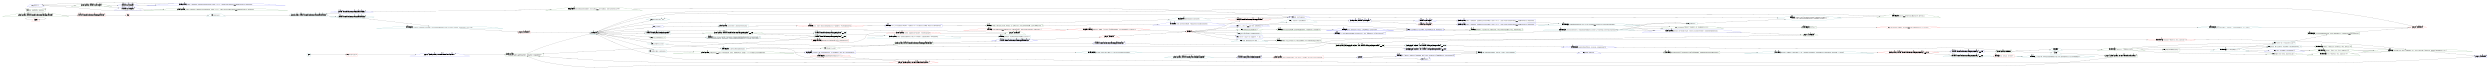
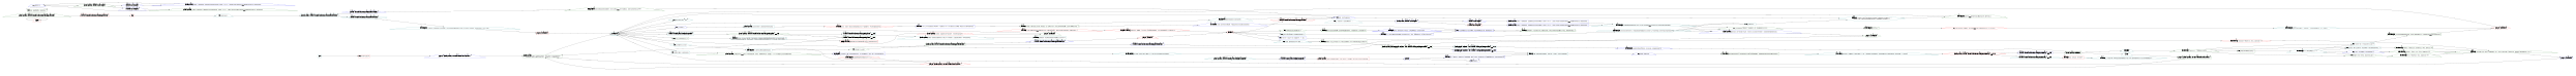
  digraph {
    rankdir=LR
    node [color=teal shape=trapezium]
    n1 [color=red label=START]
    n2 [label=input shape=folder]
    n3 [color=red label="You: 我宁愿不去想它…" shape=folder]
    n4 [color=blue label="Jump to: [Closed Curtains: \"You see a tattered set of curtains...\"]"]
    n5 [color=blue label="You: 是啊，其实…这都是废话。" shape=hexagon]
    n6 [label="Plaisance: “不好意思，警官…”柜台后的她大声呼喊着。“后面的房间只允许雇员出入。”\n“不好意思，警官…”柜台附近的普莱桑斯大声呼喊。“后面的房间只允许雇员出入。”" shape=hexagon]
    n7 [color=darkgreen label="Inland Empire: 她是对的——那些窗帘发散出*诡异的波动*，最好不要乱动。"]
    n8 [color=blue label="Closed Curtains: 此时此刻，除了怀疑地戳一戳之外，已经没什么可以对鱼头符咒做的了。你面前的窗帘还是紧紧闭合着。"]
    n9 [color=darkgreen label="Jump to: [curtainshub]" shape=hexagon]
    n10 [label=curtainshub shape=note]
    n11 [color=darkgreen label="You: 是的，我能*感觉*到。真的很恐怖。" shape=note]
    n12 [color=darkgreen label="Inland Empire: 它们潜伏在塞美尼的热带灰域区，对所有人施展奇怪的法术！不要管那个窗帘——否则你将自食其果…" shape=note]
    n13 [color=red label="Jump to: [curtainshub]" shape=hexagon]
    n14 [color=red label="Kim Kitsuragi: “通往地窖吗？”警督暗示到。“快点，她要转过来了…”" shape=hexagon]
    n15 [color=darkgreen label="Plaisance: “你们在做什么呢，警官们？”你刚把窗帘一拉上，书店主人就转过身来。“我告诉过你，别碰窗帘…麻烦看书去好吗，先生！”"]
    n16 [color=blue label="Jump to: [curtainshub]" shape=note]
    n17 [color=blue label="Plaisance: “不！”她举起手，想要阻拦你。“请跟我聊聊，警官…过来吧，在你决定做出什么*极端的*事情之前，我们先好好谈谈……”" shape=folder]
    n18 [label="Rhetoric: 她唯一想要的就是你远离窗帘，即便只是一小会就好。也许可以先跟她聊聊？" shape=note]
    n19 [color=blue label="You: 偷偷看一眼窗帘后面。"]
    n20 [color=blue label="You: 把窗帘拉开。"]
    n21 [color=darkgreen label="Closed Curtains: Variable[\"tc.wards_plais\"]"]
    n22 [color=blue label="Variable[\"tc.wards_plais\"]" shape=hexagon]
    n23 [color=blue label="!(Variable[\"tc.wards_plais\"])"]
    n24 [label="Plaisance: 一个惊恐的“哦！”字不经意地从普莱桑斯的口中逃了出来，她拼命想转移目光，把自己那张圆脸埋进手中。" shape=hexagon]
    n25 [color=red label="Inland Empire: 这幅窗帘*的确*有些神秘的地方…小心点！" shape=hexagon]
    n26 [color=red label="Jump to: [Closed Curtains: \"You see a tattered set of curtains...\"]" shape=hexagon]
    n27 [color=darkgreen label="Closed Curtains: 你看见一面破破烂烂的窗帘，还有个像笼子一样的多面体装饰品。\n你面前挂着一幅被岁月摧残过的破烂窗帘，上面满是灰尘，仿佛在嘲弄你…" shape=note]
    n28 [label="Closed Curtains: Variable[\"doomed.plais_whitecheck_succeeded\"]" shape=hexagon]
    n29 [color=blue label="Variable[\"doomed.plais_whitecheck_succeeded\"]" shape=folder]
    n30 [color=red label="Closed Curtains: 你看见一面破破烂烂的窗帘，挡住了通往另一个房间的路。窗帘上还挂了些笼子形状的装饰品。" shape=folder]
    n31 [color=blue label=gotinhub shape=note]
    n32 [label="!(Variable[\"doomed.plais_whitecheck_succeeded\"])" shape=folder]
    n33 [color=darkgreen label="Closed Curtains: Variable[\"doomed.bookstore_curtains_greeting_done\"] == true" shape=hexagon]
    n34 [color=darkgreen label="Variable[\"doomed.bookstore_curtains_greeting_done\"] == true" shape=folder]
    n35 [label="!(Variable[\"doomed.bookstore_curtains_greeting_done\"] == true)" shape=note]
    n36 [color=darkgreen label="Savoir Faire: 窗帘后的房间很昏暗……你只能隐约辨认出某种*东西*的模糊阴影，就像蜷缩在孩童卧室里那些黑暗角落的野兽。" shape=note]
    n37 [label="Savoir Faire: 窗帘后透出一丝微弱的光，揭露出后面的一个门道，上面挂着笼子形状的多面体。多面体是用鱼头和小动物骨头做成的，看起来很像一个小型坟场…"]
    n38 [color=red label="Half Light: 谎言。吾辈会说，把它们撕开！" shape=folder]
    n39 [color=blue label="Inland Empire: 如果这里有*很多*守护的话，我们对付的一定是极端邪恶的力量。" shape=hexagon]
    n40 [color=darkgreen label="Closed Curtains: IsKimHere()" shape=folder]
    n41 [label="IsKimHere()"]
    n42 [label="!(Savoir())"]
    n43 [label="Horrific Necktie: 怎么回事，你是胆小鬼吗？想想另一边，有多么不可思议的冒险正在等待着我们。" shape=hexagon]
    n44 [color=darkgreen label="Closed Curtains: Variable[\"doomed.bookstore_curtains_ency_darkisles\"]"]
    n45 [color=red label="Variable[\"doomed.bookstore_curtains_ency_darkisles\"]" shape=folder]
    n46 [color=red label=ency shape=note]
    n47 [label="You: 塞美尼人是谁？"]
    n48 [color=red label="!(Variable[\"doomed.bookstore_curtains_ency_darkisles\"])" shape=hexagon]
    n49 [color=blue label="You: “但是我感觉到这个地方在呼唤我。我必须*跨越*这道门槛，彻底调查清楚。”" shape=note]
    n50 [color=darkgreen label="Plaisance: “你*有吗*？！”她又抓紧了吊坠，明显有些动摇。“天啦，那就更不能去碰窗帘了…先生，麻烦你离开那里！”" shape=note]
    n51 [color=red label="Jump to: [choicehub]"]
    n52 [color=red label=choicehub shape=note]
    n53 [label="You: “好吧，我再稍微考虑下…”（继续。）"]
-   n54 [color=blue label="You: “夫人，这不太一样——我是个警察，我*需要*进去。”" shape=hexagon]
    n55 [label="You: “是关于*诅咒*的事吗？这就是你害怕的原因？”" shape=folder]
    n56 [color=darkgreen label="You: “我听说那里有台我需要的冰箱。”" shape=hexagon]
    n57 [color=blue label="You: “我不在乎，你阻止不了我！我偏要打开。”（继续。）" shape=folder]
    n58 [label="Inland Empire: 你知道烟雾缭绕的塞美尼岛上发生了什么吗？别听博物的——上面住满了萨满，还有使用超自然秘法的疯子。"]
    n59 [color=darkgreen label="You: 所以遥视者部队…是真的了？我就是其中一员，而且我能胜任这个任务！"]
    n60 [label="You: 你有些出格了。" shape=folder]
    n61 [color=darkgreen label="Inland Empire: 等等…什么？" shape=note]
    n62 [label="Plaisance: “我警告你！你这样做会释放超出你理解能力之外的力量！”" shape=note]
    n63 [label="Inland Empire: 不是这样的！你能感觉到它们奇异的魔力，那些在黑暗森林周围蠕动的不祥魂灵。你不相信吗？那就去吧，直直地穿过窗帘，承受一切后果。"]
    n64 [color=red label="Jump to: [curtainshub]" shape=note]
    n65 [label="Encyclopedia: 南部的塞美尼群岛，幽灵岛的居民。"]
    n66 [label="You: （把它们掀开，这次是动真格的了。）"]
    n67 [color=blue label="Closed Curtains: Variable[\"tc.wards_plais\"]" shape=folder]
    n68 [color=red label="Variable[\"tc.wards_plais\"]" shape=folder]
    n69 [color=blue label="!(Variable[\"tc.wards_plais\"])" shape=hexagon]
    n70 [color=blue label="Plaisance: “为什么？又不是说那里有人*被杀*了！”她突然停了下来，手指飞快掠过自己的嘴唇，像是在为自己的率直感到迷惑。" shape=folder]
    n71 [color=darkgreen label="Plaisance: “很抱歉，我也不想这么没礼貌，请别进去！这一点我绝不允许。你只会让事情变得更糟糕，会把*力量*释放出来的。”" shape=folder]
    n72 [color=blue label="Savoir Faire: 突然间，窗帘变得非常*脆弱*。不够强壮的它根本无法控制住狡猾的黑暗。"]
    n73 [color=red label="Plaisance: “从超心理的角度来说——如果你决定打开它，那我们就*完蛋*了。我是不会对那个后果负责的！实在是太危险了！”"]
    n74 [color=red label="Perception (Hearing): 她移开目光，嘟囔着：“为什么每个人*总是*喜欢摆弄窗帘，为什么就不能像普通人一样买些书呢…”" shape=hexagon]
    n75 [color=darkgreen label="You: “我看见了更多小装饰品。看起来简直太疯狂了。”" shape=hexagon]
    n76 [color=darkgreen label="Kim Kitsuragi: “可怕，”警督评论到。“快点，她要转过来了…”"]
    n77 [color=darkgreen label="Kim Kitsuragi: “你看见什么了？”警督神秘兮兮地问到。"]
    n78 [color=darkgreen label="You: “我看见*野兽*蜷缩在黑暗里。”" shape=folder]
    n79 [label="You: “后面有一扇门。不知道会通往什么地方…”" shape=folder]
    n80 [label="You: “老实说，我什么也看不清。不过在我看来，就是个普通的房间而已。”" shape=folder]
    n81 [label="Kim Kitsuragi: “不，你*到底*看见什么了？”"]
    n82 [color=darkgreen label="Kim Kitsuragi: “我明白了，”警督点点头，然后看向店主：“快点，她转过去了…”" shape=note]
    n83 [label="You: 这些窗帘有什么可怕的？" shape=hexagon]
    n84 [label="Inland Empire: 小心那些来自*黑暗岛屿*的神秘装饰。" shape=folder]
    n85 [color=darkgreen label="You: 黑暗岛屿？怎么回事？" shape=hexagon]
    n86 [label="You: 检查那个像笼子一样的奇怪装饰。" shape=note]
    n87 [color=blue label="You: （拉开窗帘。）" shape=note]
    n88 [color=darkgreen label="You: “店主，窗帘背后是什么？”" shape=note]
    n89 [label="You: 暂时不管那个窗帘。[离开。]" shape=hexagon]
    n90 [color=red label="You: 有什么好烦恼的？神秘幽灵，超自然波动——没有什么是超能警探对付不了的。我们走吧！" shape=hexagon]
    n91 [color=blue label="You: “幽灵，来自至暗国度，前来迎接我们的…”"]
    n92 [color=darkgreen label="Kim Kitsuragi: “你没救了，”他叹了一口气。“快点，她要转过来了…”" shape=hexagon]
    n93 [color=blue label="Plaisance: “不，那里只是雇员使用的储藏室，我已经告诉过你了！现在，*请*离窗帘远一点…”她几乎是在求你了。" shape=note]
    n94 [color=blue label="You: [忽略窗帘。]" shape=folder]
    n95 [color=blue label="Closed Curtains: 你看见一个昏暗的房间，里面堆满灰尘扑扑的家具和垃圾。后面有一个出入口，上面挂着可怕的小塞美尼守护——你的阴影笼罩在那上面，像是某种预兆。"]
    n96 [color=darkgreen label="Jump to: [Closed Curtains: \"You see a tattered set of curtains...\"]" shape=note]
    n97 [label="Inland Empire: 好吧…你是先行者之一。那就别管了，尽情玩弄那扇窗帘吧。不过，后果自负。" shape=hexagon]
    n98 [color=darkgreen label="Plaisance: “所有人都会突然*需要*一些东西…”她愤怒地挥挥手。“别碰那个窗帘。它希望如此…”" shape=folder]
    n99 [color=blue label="Half Light: 好吧。所以那里面有一种意志力，它*想要*你进去？这怕是不太妙啊。"]
    n100 [color=red label="Closed Curtains: Variable[\"doomed.bookstore_curtains_perc_secondary\"] == true" shape=hexagon]
    n101 [label="Variable[\"doomed.bookstore_curtains_perc_secondary\"] == true" shape=hexagon]
    n102 [color=blue label="!(Variable[\"doomed.bookstore_curtains_perc_secondary\"] == true)" shape=note]
    n103 [label="Closed Curtains: Variable[\"doomed.bookstore_curtains_inland_darkisles\"]" shape=folder]
    n104 [color=blue label="Variable[\"doomed.bookstore_curtains_inland_darkisles\"]" shape=hexagon]
    n105 [label="!(Variable[\"doomed.bookstore_curtains_inland_darkisles\"])" shape=hexagon]
    n106 [color=darkgreen label="Encyclopedia: 幽灵岛和塞美尼南部岛屿的居民。别听本心的鬼话——那是个美丽的地方，拥有丰富而独特的文化………"]
    n107 [color=darkgreen label="Closed Curtains: 你看见某种符咒——那是一个不规则的多面体，由骨头、树枝和稻草组成。在那里面，一个令人不安的鱼头正用空洞的眼眶盯着你。"]
    n108 [color=blue label="Encyclopedia: 从外观来看，这是一种传统的塞美尼守护，专门用来抵御厄运，噩梦，诅咒，还有其他超自然灾祸。" shape=folder]
    n109 [color=darkgreen label="Closed Curtains: Variable[\"doomed.bookstore_curtains_ency_called_ie_racist\"]" shape=note]
    n110 [color=blue label="Variable[\"doomed.bookstore_curtains_ency_called_ie_racist\"]" shape=hexagon]
    n111 [color=blue label="!(Variable[\"doomed.bookstore_curtains_ency_called_ie_racist\"])" shape=folder]
    n112 [color=darkgreen label="Plaisance: “谢谢你！”店主大声地叹了口气。“我们先好好聊聊，行吗？你没有理由冒险进入未知的…”" shape=folder]
    n113 [color=darkgreen label="Closed Curtains: CheckEquipped(\"neck_tie\")  and  Variable[\"whirling.necktie_personified\"] == true" shape=folder]
    n114 [label="Closed Curtains: 你看见一面破破烂烂的窗帘挡住了通往另一个房间的路，上面还挂着些像笼子一样奇怪的装饰品。"]
    n115 [color=red label="Conceptualization: 她说话的方式几乎像是要对你*下咒*一样，催促你多买些书…" shape=note]
    n116 [color=red label="Closed Curtains: 说来也怪，她越是想让你不靠近窗帘，它们就变得越来越诱人。" shape=hexagon]
    n117 [color=darkgreen label="Jump to: [curtainshub]"]
    n118 [label="Inland Empire: 你有没有意识到外面有什么？塞美尼那迷雾环绕的幽灵岛上到底有什么？古怪的侏儒族，还有使用超自然秘术的疯狂萨满？" shape=hexagon]
    n119 [label="CheckEquipped(\"neck_tie\")  and  Variable[\"whirling.necktie_personified\"] == true" shape=folder]
    n120 [color=blue label="!(CheckEquipped(\"neck_tie\")  and  Variable[\"whirling.necktie_personified\"] == true)" shape=note]
    n121 [label="Closed Curtains: 你正要拉开窗帘，店主那惊讶的声音再次响起：" shape=folder]
    n122 [color=red label="Plaisance: “先生，别碰它！我告诉过你顾客是禁止进入的！”她紧握吊坠，手指紧张地摆弄着护身符。" shape=hexagon]
    n123 [color=darkgreen label="Closed Curtains: 你看见一个昏暗的房间，里面堆满灰尘扑扑的家具和垃圾。后面有一个出入口，上面挂了许多笼子形状的可怕装饰品——你的阴影笼罩在那上面，像是某种预兆。"]
    n124 [color=blue label="Closed Curtains: 你看见一个昏暗的房间，里面堆满灰尘扑扑的家具和垃圾。后面有一个出入口，上面挂了许多笼子形状的可怕装饰品——你的阴影笼罩在那上面，像是某种预兆。" shape=folder]
    n125 [label="Plaisance: “没什么！你为什么不看书呢？”她把玩着吊坠。“难道你没感觉到*必须*去看那些书吗？你本来应该如此啊。”\n“没什么！你还是继续回去看书吧。”她把玩着吊坠。“难道你没感觉到*必须*去看那些书吗？书才是你唯一需要关心的东西！”" shape=folder]
    n126 [color=blue label="Closed Curtains: 你看见一个昏暗的房间，里面堆满灰尘扑扑的家具和垃圾。后面有一个出入口，上面挂了许多笼子形状的可怕装饰品——你的阴影笼罩在那上面，像是某种预兆。" shape=folder]
    n1 -> n1
    n2 -> n3
    n3 -> n4
    n4 -> n27
    n5 -> n6
    n6 -> n7
    n7 -> n10
    n8 -> n9
    n9 -> n10
    n10 -> n32
    n10 -> n65
    n10 -> n83
    n10 -> n86
    n10 -> n87
    n10 -> n88
    n10 -> n89
    n11 -> n11
    n12 -> n13
    n13 -> n10
    n14 -> n15
    n15 -> n16
    n16 -> n10
    n17 -> n18
    n18 -> n19
    n19 -> n36
    n20 -> n21
    n21 -> n22
    n21 -> n23
    n22 -> n95
    n23 -> n123
    n25 -> n26
    n26 -> n27
    n27 -> n10
    n28 -> n28
    n28 -> n29
    n29 -> n30
    n30 -> n31
    n31 -> n17
    n31 -> n94
    n32 -> n33
    n33 -> n34
    n33 -> n35
    n34 -> n27
    n35 -> n114
    n36 -> n37
    n37 -> n100
    n38 -> n24
    n39 -> n40
    n40 -> n41
    n40 -> n42
    n41 -> n77
    n42 -> n96
    n43 -> n18
    n44 -> n44
    n44 -> n45
    n45 -> n46
    n46 -> n47
    n47 -> n103
    n48 -> n5
    n49 -> n50
    n50 -> n49
    n51 -> n52
    n52 -> n48
    n52 -> n53
-   n52 -> n54
    n52 -> n55
    n52 -> n56
    n52 -> n57
    n53 -> n112
-   n54 -> n66
    n55 -> n93
    n56 -> n98
    n57 -> n14
    n58 -> n8
    n58 -> n59
    n58 -> n60
    n59 -> n61
    n60 -> n6
    n61 -> n90
    n63 -> n64
    n64 -> n10
    n65 -> n5
    n66 -> n67
    n67 -> n68
    n67 -> n69
    n68 -> n126
    n69 -> n124
    n70 -> n71
    n71 -> n72
    n72 -> n49
    n73 -> n74
    n74 -> n52
    n75 -> n76
    n76 -> n15
    n77 -> n75
    n77 -> n78
    n77 -> n79
    n77 -> n80
    n78 -> n81
    n79 -> n12
    n80 -> n82
    n81 -> n75
    n81 -> n79
    n81 -> n80
    n81 -> n91
    n82 -> n15
    n83 -> n84
    n84 -> n25
    n84 -> n85
    n85 -> n109
    n86 -> n107
    n87 -> n121
    n88 -> n125
    n90 -> n97
    n91 -> n92
    n92 -> n15
    n93 -> n49
    n95 -> n20
    n96 -> n27
    n97 -> n13
    n98 -> n99
    n99 -> n49
    n100 -> n101
    n100 -> n102
    n101 -> n38
    n102 -> n40
    n103 -> n104
    n103 -> n105
    n104 -> n106
    n105 -> n63
    n106 -> n5
    n107 -> n108
    n108 -> n43
    n109 -> n110
    n109 -> n111
    n110 -> n51
    n111 -> n118
    n112 -> n113
    n113 -> n119
    n113 -> n120
    n114 -> n62
    n115 -> n116
    n116 -> n117
    n117 -> n10
    n118 -> n8
    n118 -> n59
    n118 -> n60
    n119 -> n39
    n120 -> n18
    n121 -> n122
    n122 -> n70
    n123 -> n20
    n124 -> n58
    n125 -> n115
    n126 -> n58
  }
